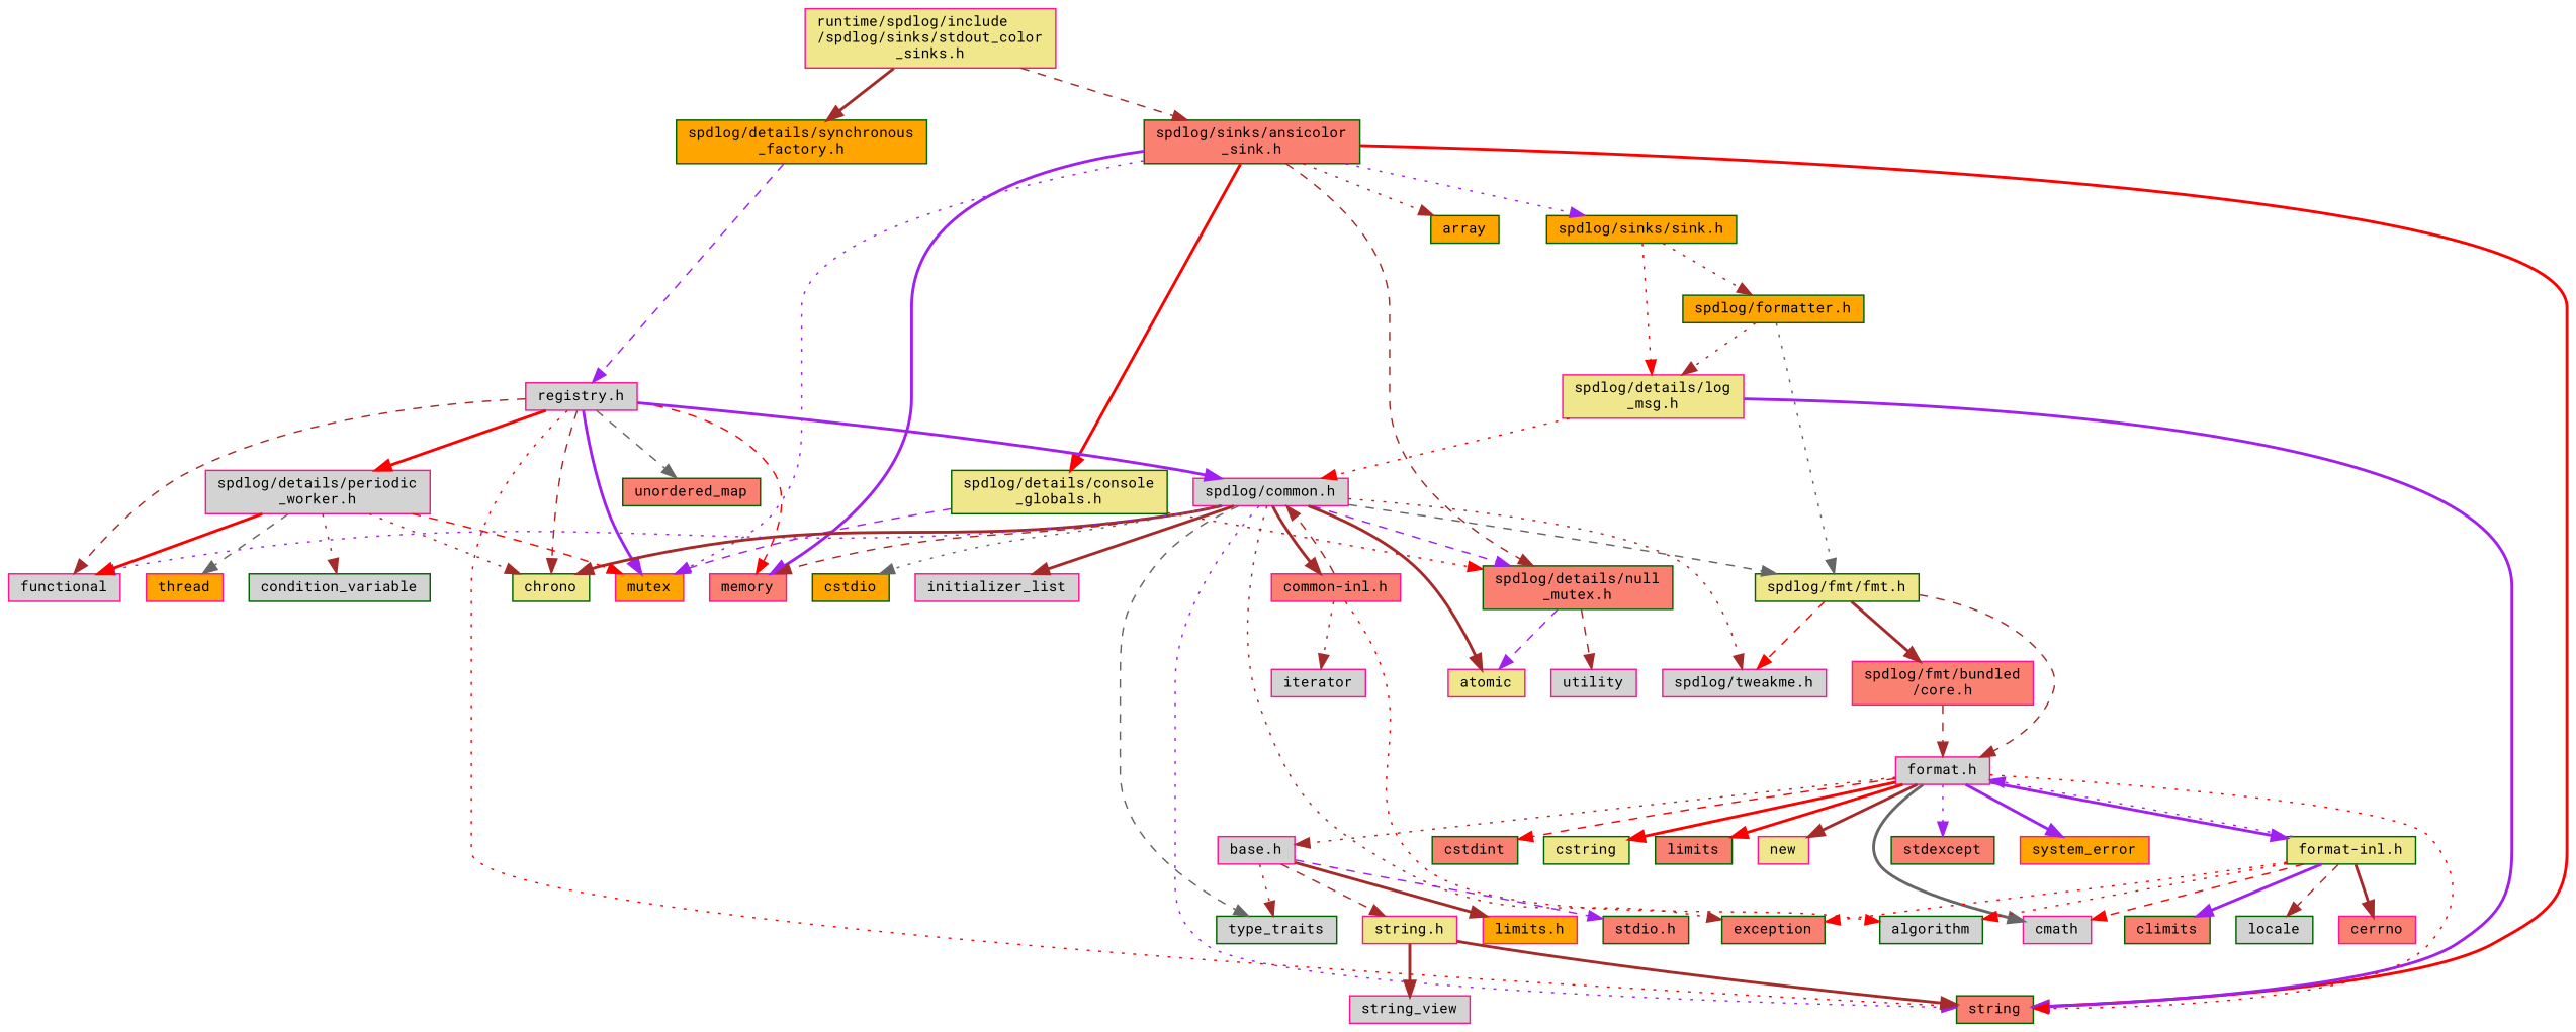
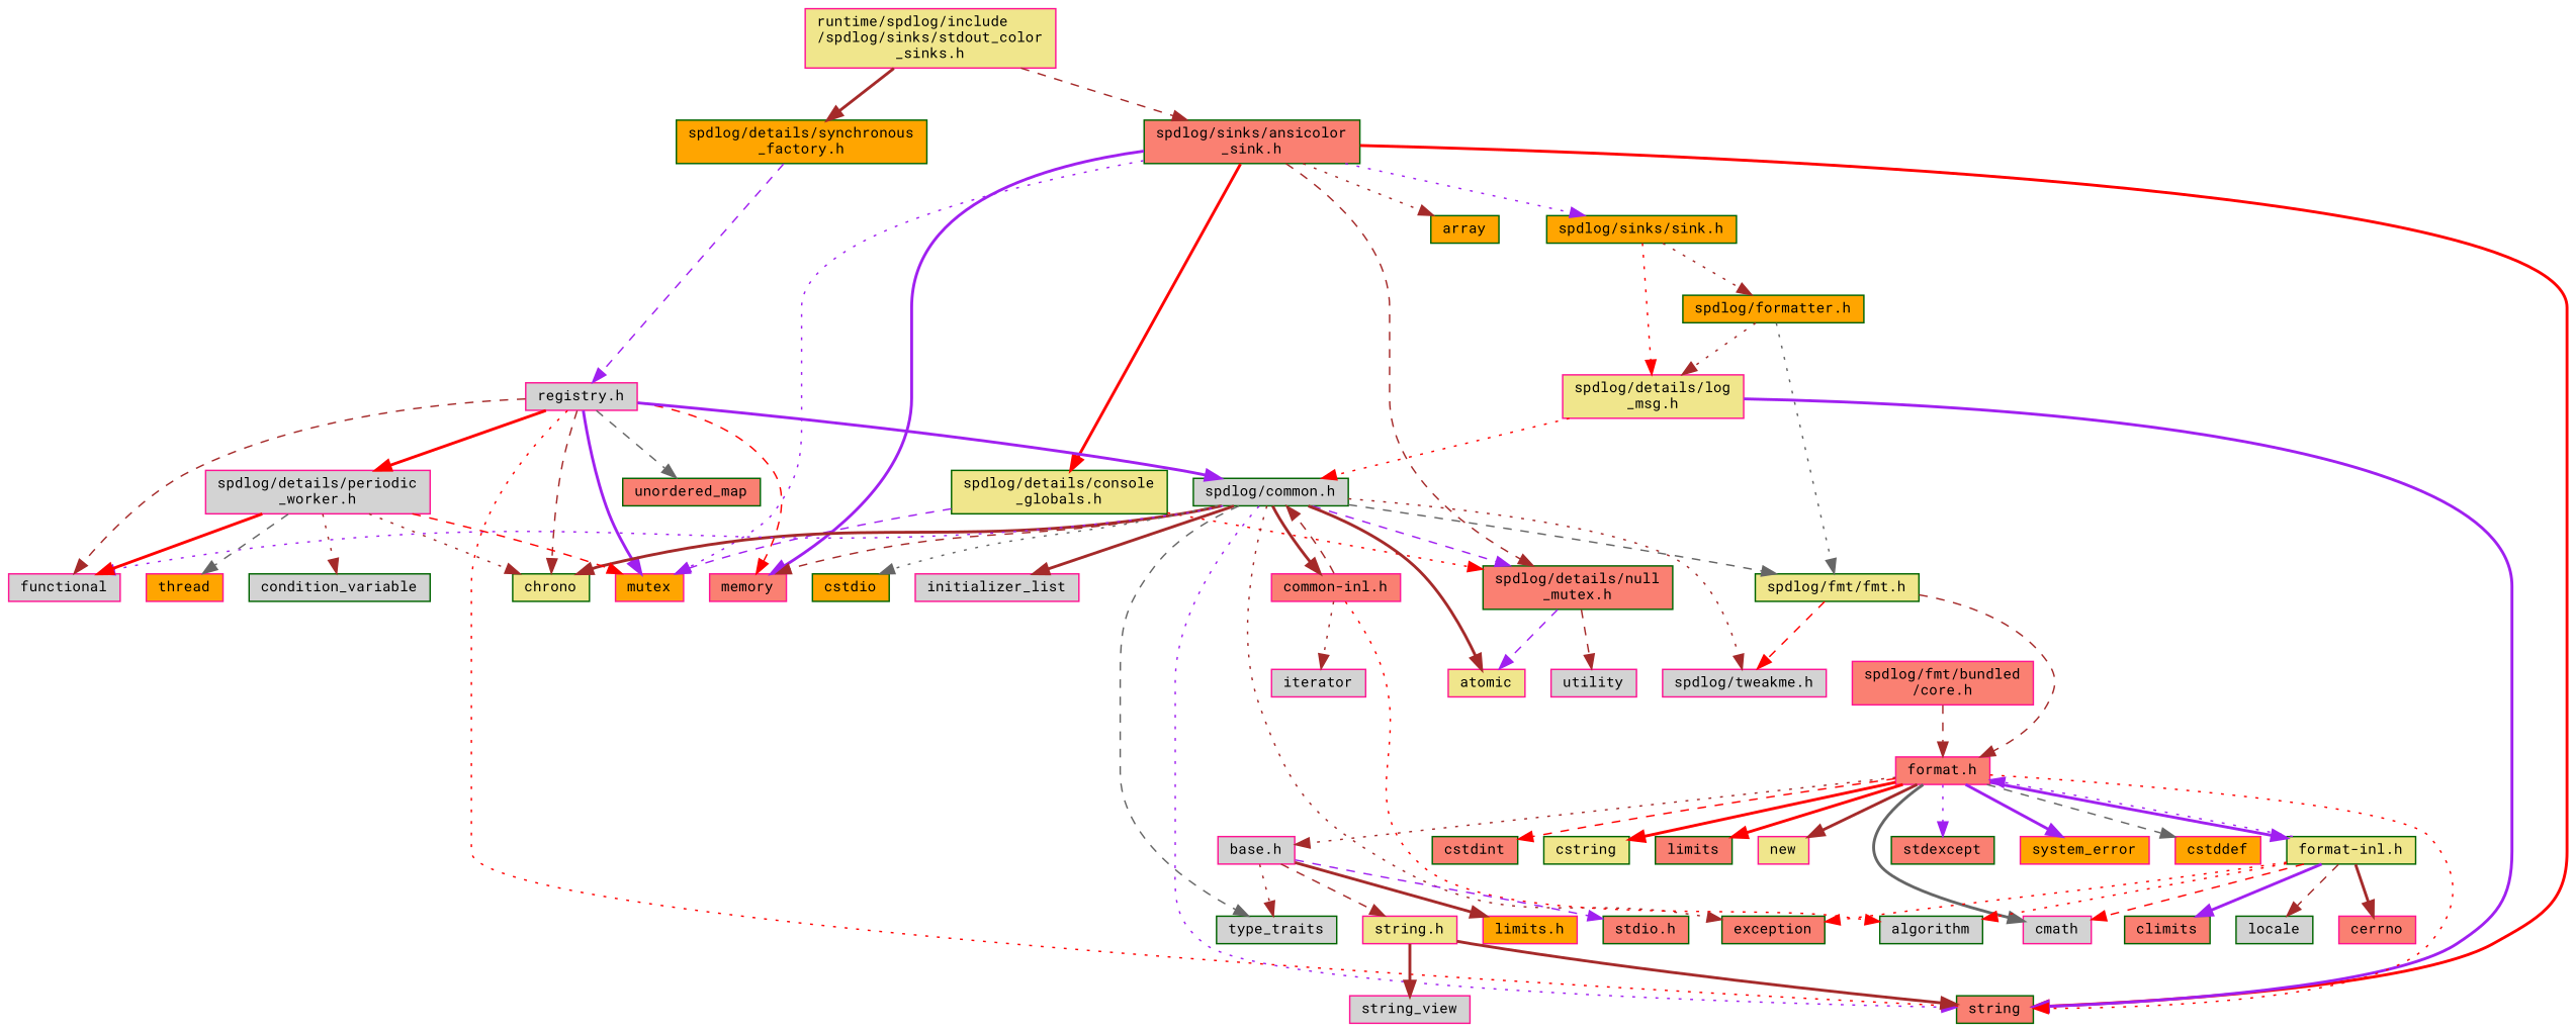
  digraph {
    fontname="Roboto Mono"
    node [color=deeppink fillcolor=salmon fontname="Roboto Mono" fontsize=10 shape=box style=filled]
    edge [color=brown fontname="Roboto Mono" fontsize=10 labelfontname=Helvetica labelfontsize=10 style=dashed]
    n1 [fillcolor=khaki fontcolor=black height=0.2 label="runtime/spdlog/include\l/spdlog/sinks/stdout_color\l_sinks.h" width=0.4]
    n2 [color=darkgreen height=0.2 label="spdlog/sinks/ansicolor\l_sink.h" width=0.4]
    n3 [color=darkgreen fillcolor=orange height=0.2 label="spdlog/details/synchronous\l_factory.h" width=0.4]
    n4 [color=darkgreen fillcolor=orange height=0.2 label=array width=0.4]
    n5 [height=0.2 label=memory width=0.4]
    n6 [fillcolor=orange height=0.2 label=mutex width=0.4]
    n7 [color=darkgreen fillcolor=khaki height=0.2 label="spdlog/details/console\l_globals.h" width=0.4]
    n8 [color=darkgreen height=0.2 label="spdlog/details/null\l_mutex.h" width=0.4]
    n9 [color=darkgreen fillcolor=orange height=0.2 label="spdlog/sinks/sink.h" width=0.4]
    n10 [color=darkgreen height=0.2 label=string width=0.4]
    n11 [fillcolor=lightgrey height=0.2 label="registry.h" width=0.4]
    n12 [fillcolor=khaki height=0.2 label=atomic width=0.4]
    n13 [fillcolor=lightgrey height=0.2 label=utility width=0.4]
    n14 [fillcolor=khaki height=0.2 label="spdlog/details/log\l_msg.h" width=0.4]
    n15 [color=darkgreen fillcolor=orange height=0.2 label="spdlog/formatter.h" width=0.4]
-   n16 [fillcolor=lightgrey height=0.2 label="spdlog/common.h" width=0.4]
+   n16 [color=darkgreen fillcolor=lightgrey height=0.2 label="spdlog/common.h" width=0.4]
    n17 [color=darkgreen fillcolor=khaki height=0.2 label="spdlog/fmt/fmt.h" width=0.4]
    n18 [fillcolor=lightgrey height=0.2 label="spdlog/tweakme.h" width=0.4]
    n19 [color=darkgreen fillcolor=khaki height=0.2 label=chrono width=0.4]
    n20 [color=darkgreen fillcolor=orange height=0.2 label=cstdio width=0.4]
    n21 [color=darkgreen height=0.2 label=exception width=0.4]
    n22 [fillcolor=lightgrey height=0.2 label=functional width=0.4]
    n23 [fillcolor=lightgrey height=0.2 label=initializer_list width=0.4]
    n24 [color=darkgreen fillcolor=lightgrey height=0.2 label=type_traits width=0.4]
    n25 [height=0.2 label="common-inl.h" width=0.4]
    n26 [height=0.2 label="spdlog/fmt/bundled\l/core.h" width=0.4]
-   n27 [fillcolor=lightgrey height=0.2 label="format.h" width=0.4]
+   n27 [height=0.2 label="format.h" width=0.4]
    n28 [color=darkgreen fillcolor=lightgrey height=0.2 label=algorithm width=0.4]
    n29 [fillcolor=lightgrey height=0.2 label=iterator width=0.4]
    n30 [fillcolor=lightgrey height=0.2 label="base.h" width=0.4]
    n31 [fillcolor=lightgrey height=0.2 label=cmath width=0.4]
+   n32 [fillcolor=orange height=0.2 label=cstddef width=0.4]
    n33 [color=darkgreen height=0.2 label=cstdint width=0.4]
    n34 [color=darkgreen fillcolor=khaki height=0.2 label=cstring width=0.4]
    n35 [color=darkgreen height=0.2 label=limits width=0.4]
    n36 [fillcolor=khaki height=0.2 label=new width=0.4]
    n37 [color=darkgreen height=0.2 label=stdexcept width=0.4]
    n38 [fillcolor=orange height=0.2 label=system_error width=0.4]
    n39 [color=darkgreen fillcolor=khaki height=0.2 label="format-inl.h" width=0.4]
    n40 [fillcolor=orange height=0.2 label="limits.h" width=0.4]
    n41 [color=darkgreen height=0.2 label="stdio.h" width=0.4]
    n42 [fillcolor=khaki height=0.2 label="string.h" width=0.4]
    n43 [height=0.2 label=cerrno width=0.4]
    n44 [color=darkgreen height=0.2 label=climits width=0.4]
    n45 [color=darkgreen fillcolor=lightgrey height=0.2 label=locale width=0.4]
    n46 [fillcolor=lightgrey height=0.2 label=string_view width=0.4]
    n47 [fillcolor=lightgrey height=0.2 label="spdlog/details/periodic\l_worker.h" width=0.4]
    n48 [color=darkgreen height=0.2 label=unordered_map width=0.4]
    n49 [color=darkgreen fillcolor=lightgrey height=0.2 label=condition_variable width=0.4]
    n50 [fillcolor=orange height=0.2 label=thread width=0.4]
    n1 -> n2
    n1 -> n3 [style=bold]
    n2 -> n4 [style=dotted]
    n2 -> n5 [color=purple style=bold]
    n2 -> n6 [color=purple style=dotted]
    n2 -> n7 [color=red style=bold]
    n2 -> n8
    n2 -> n9 [color=purple style=dotted]
    n2 -> n10 [color=red style=bold]
    n3 -> n11 [color=purple]
    n7 -> n6 [color=purple]
    n7 -> n8 [color=red style=dotted]
    n8 -> n12 [color=purple]
    n8 -> n13
    n9 -> n14 [color=red style=dotted]
    n9 -> n15 [style=dotted]
    n11 -> n5 [color=red]
    n11 -> n6 [color=purple style=bold]
    n11 -> n10 [color=red style=dotted]
    n11 -> n16 [color=purple style=bold]
    n11 -> n19
    n11 -> n22
    n11 -> n47 [color=red style=bold]
    n11 -> n48 [color=gray40]
    n14 -> n10 [color=purple style=bold]
    n14 -> n16 [color=red style=dotted]
    n15 -> n14 [style=dotted]
    n15 -> n17 [color=gray40 style=dotted]
    n16 -> n5
    n16 -> n8 [color=purple]
    n16 -> n10 [color=purple style=dotted]
    n16 -> n12 [style=bold]
    n16 -> n17 [color=gray40]
    n16 -> n18 [style=dotted]
    n16 -> n19 [style=bold]
    n16 -> n20 [color=gray40 style=dotted]
    n16 -> n21 [style=dotted]
    n16 -> n22 [color=purple style=dotted]
    n16 -> n23 [style=bold]
    n16 -> n24 [color=gray40]
    n16 -> n25 [style=bold]
    n17 -> n18 [color=red]
-   n17 -> n26 [style=bold]
    n17 -> n27
    n25 -> n16
    n25 -> n28 [color=red style=dotted]
    n25 -> n29 [style=dotted]
    n26 -> n27
    n27 -> n10 [color=red style=dotted]
    n27 -> n30 [style=dotted]
    n27 -> n31 [color=gray40 style=bold]
+   n27 -> n32 [color=gray40]
    n27 -> n33 [color=red]
    n27 -> n34 [color=red style=bold]
    n27 -> n35 [color=red style=bold]
    n27 -> n36 [style=bold]
    n27 -> n37 [color=purple style=dotted]
    n27 -> n38 [color=purple style=bold]
    n27 -> n39 [color=purple style=bold]
    n30 -> n24 [style=dotted]
    n30 -> n40 [style=bold]
    n30 -> n41 [color=purple]
    n30 -> n42
    n39 -> n21 [color=red style=dotted]
    n39 -> n27 [color=purple style=dotted]
    n39 -> n28 [color=red style=dotted]
    n39 -> n31 [color=red]
    n39 -> n43 [style=bold]
    n39 -> n44 [color=purple style=bold]
    n39 -> n45
    n42 -> n10 [style=bold]
    n42 -> n46 [style=bold]
    n47 -> n6 [color=red]
    n47 -> n19 [style=dotted]
    n47 -> n22 [color=red style=bold]
    n47 -> n49 [style=dotted]
    n47 -> n50 [color=gray40]
  }
